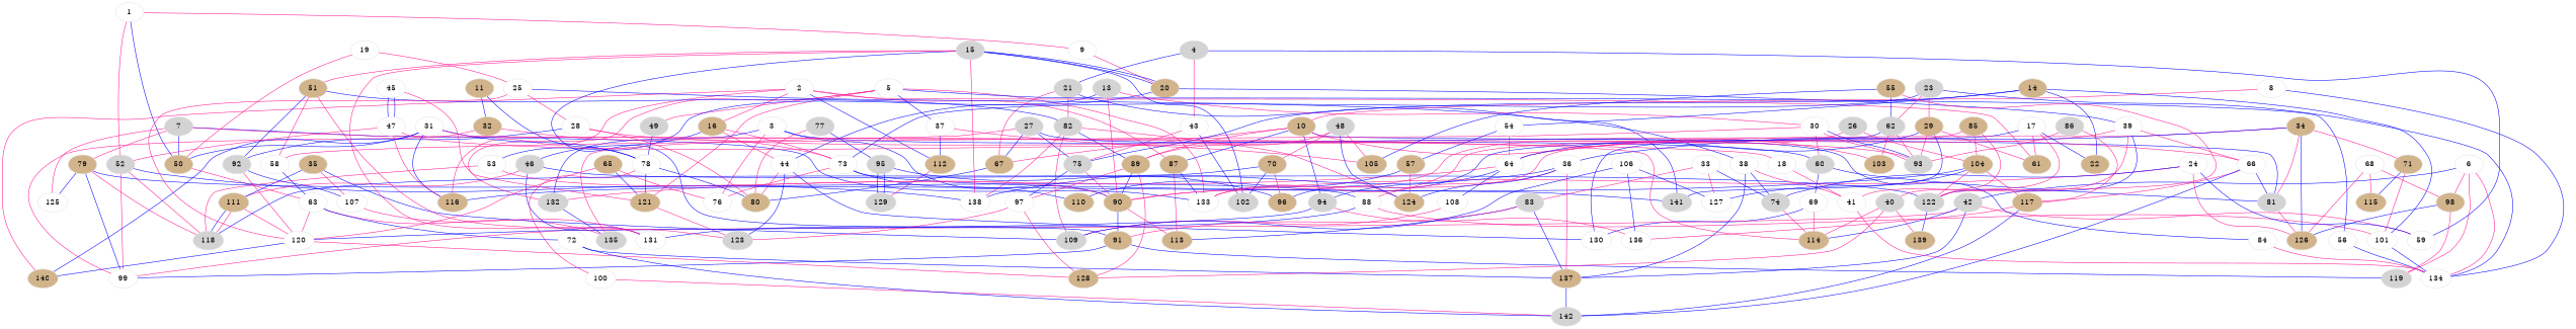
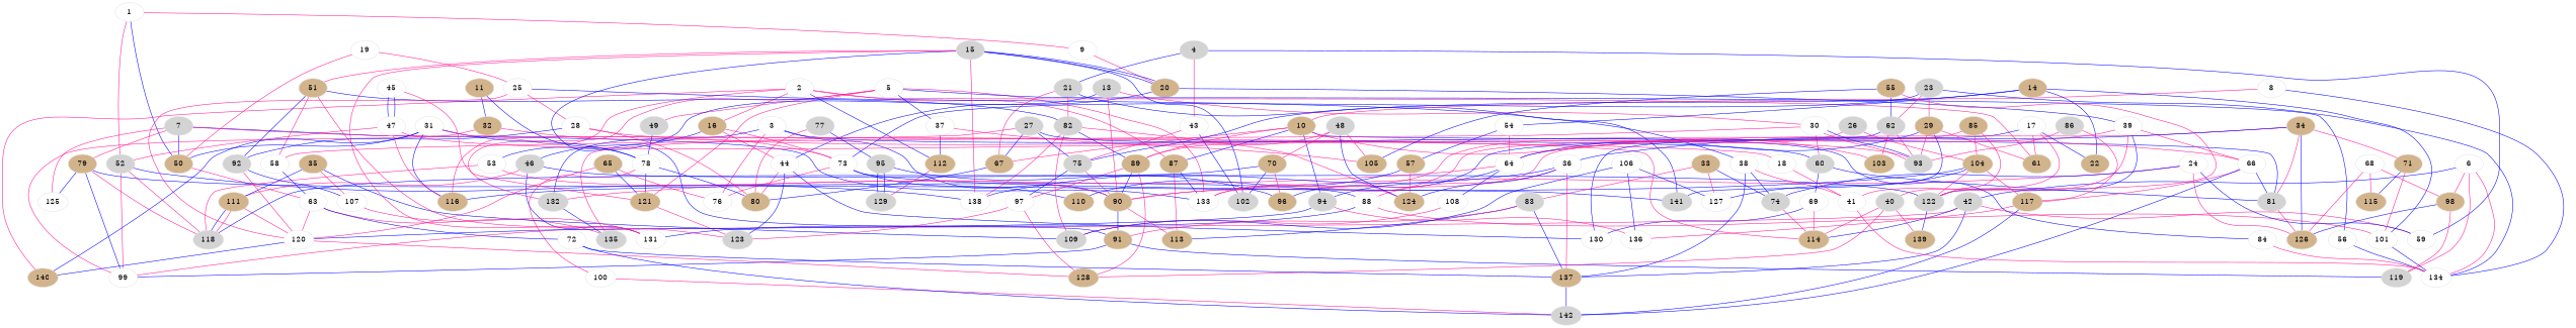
  graph {
    node [color=gray90 fillcolor=white style=filled]
    edge [color=deeppink]
    1
    9
    50 [fillcolor=tan]
    52 [fillcolor=lightgrey]
    20 [fillcolor=tan]
    63
    138
    99
    118 [fillcolor=lightgrey]
    16 [fillcolor=tan]
    2
    61 [fillcolor=tan]
    87 [fillcolor=tan]
    112 [fillcolor=tan]
    116 [fillcolor=tan]
    140 [fillcolor=tan]
    44
    46 [fillcolor=lightgrey]
    73
    133
    113 [fillcolor=tan]
    129 [fillcolor=lightgrey]
    60 [fillcolor=lightgrey]
    3
    76
    90 [fillcolor=tan]
    132 [fillcolor=lightgrey]
    81 [fillcolor=lightgrey]
    69
    91 [fillcolor=tan]
    135 [fillcolor=lightgrey]
    4 [fillcolor=lightgrey]
    21 [fillcolor=lightgrey]
    43
    59
    67 [fillcolor=tan]
    82 [fillcolor=lightgrey]
    141 [fillcolor=lightgrey]
    75 [fillcolor=lightgrey]
    102 [fillcolor=lightgrey]
    5
    37
    49 [fillcolor=lightgrey]
    56
    121 [fillcolor=tan]
    105 [fillcolor=tan]
    78
    134
    123 [fillcolor=lightgrey]
    42 [fillcolor=lightgrey]
    6
    98 [fillcolor=tan]
    119 [fillcolor=lightgrey]
    114 [fillcolor=tan]
    137 [fillcolor=tan]
    126 [fillcolor=tan]
    7 [fillcolor=lightgrey]
    18
    79 [fillcolor=tan]
    125
    41
    88
    8
    10 [fillcolor=tan]
    89 [fillcolor=tan]
    94 [fillcolor=lightgrey]
    103 [fillcolor=tan]
    39
    80 [fillcolor=tan]
    128 [fillcolor=tan]
    97
    120
    136
    11 [fillcolor=tan]
    32 [fillcolor=tan]
    100
    35 [fillcolor=tan]
    107
    109 [fillcolor=lightgrey]
    111 [fillcolor=tan]
    93 [fillcolor=lightgrey]
    13 [fillcolor=lightgrey]
    30
    53
    58
    14 [fillcolor=tan]
    22 [fillcolor=tan]
    54
    101
    64
    57 [fillcolor=tan]
    15 [fillcolor=lightgrey]
    51 [fillcolor=tan]
    131
    92 [fillcolor=lightgrey]
    130
    122 [fillcolor=lightgrey]
    110 [fillcolor=tan]
    17
    40 [fillcolor=lightgrey]
    96 [fillcolor=tan]
    139 [fillcolor=tan]
    19
    25
    28
    38
    66
    124 [fillcolor=tan]
    23 [fillcolor=lightgrey]
    29 [fillcolor=tan]
    62 [fillcolor=lightgrey]
    24
    74 [fillcolor=lightgrey]
    26 [fillcolor=lightgrey]
    104 [fillcolor=tan]
    127
    117 [fillcolor=tan]
    27 [fillcolor=lightgrey]
    84
    142 [fillcolor=lightgrey]
    108
    31
-   33
+   33 [fillcolor=tan]
    83 [fillcolor=lightgrey]
    34 [fillcolor=tan]
    36
    71 [fillcolor=tan]
    115 [fillcolor=tan]
    45
    47
    48 [fillcolor=lightgrey]
    70 [fillcolor=tan]
    72
    55 [fillcolor=tan]
    65 [fillcolor=tan]
    68
    77 [fillcolor=lightgrey]
    95 [fillcolor=lightgrey]
    85 [fillcolor=tan]
    86 [fillcolor=lightgrey]
    106
    1 -- 9
    1 -- 50 [color=blue]
    1 -- 52
    9 -- 20
    50 -- 63
    52 -- 138 [color=blue]
    52 -- 99
    52 -- 118
    20 -- 44 [color=blue]
    20 -- 39 [color=blue]
    63 -- 135
    63 -- 120
    63 -- 72 [color=blue]
    16 -- 44
    16 -- 46 [color=blue]
    16 -- 73
    2 -- 16
    2 -- 61
    2 -- 87
    2 -- 112 [color=blue]
    2 -- 116
    2 -- 140
    87 -- 133 [color=blue]
    87 -- 113
    112 -- 129
    44 -- 123 [color=blue]
    44 -- 80
    44 -- 130 [color=blue]
    46 -- 111
    46 -- 131 [color=blue]
    46 -- 122 [color=blue]
    73 -- 76
    73 -- 141 [color=blue]
    73 -- 110 [color=blue]
    60 -- 81 [color=blue]
    60 -- 69 [color=blue]
    3 -- 60 [color=blue]
    3 -- 76
    3 -- 90 [color=blue]
    3 -- 132 [color=blue]
    90 -- 113
    90 -- 91 [color=blue]
    132 -- 135 [color=blue]
    81 -- 126
    69 -- 114
    69 -- 130 [color=blue]
    91 -- 99 [color=blue]
    91 -- 119 [color=blue]
    4 -- 21 [color=blue]
    4 -- 43
    4 -- 59 [color=blue]
    21 -- 67
    21 -- 82
    21 -- 141 [color=blue]
    43 -- 75
    43 -- 102 [color=blue]
    67 -- 80 [color=blue]
    82 -- 138
    82 -- 89 [color=blue]
    82 -- 109
    82 -- 124
    75 -- 90
    75 -- 97 [color=blue]
    5 -- 133
    5 -- 132
    5 -- 37 [color=blue]
    5 -- 49
    5 -- 56 [color=blue]
    5 -- 121
    37 -- 112 [color=blue]
    37 -- 105
    49 -- 78 [color=blue]
    56 -- 134 [color=blue]
    121 -- 123
    78 -- 121 [color=blue]
    78 -- 80 [color=blue]
    78 -- 100
    42 -- 99
    42 -- 59
    42 -- 114 [color=blue]
    42 -- 137 [color=blue]
    6 -- 134
    6 -- 42 [color=blue]
    6 -- 98
    6 -- 119
    98 -- 119
    98 -- 126 [color=blue]
    137 -- 142 [color=blue]
    7 -- 50 [color=blue]
    7 -- 133 [color=blue]
    7 -- 18
    7 -- 79
    7 -- 125
    18 -- 41
    79 -- 99 [color=blue]
    79 -- 118
    79 -- 125 [color=blue]
    79 -- 88 [color=blue]
    41 -- 134
    88 -- 101
    88 -- 131 [color=blue]
    8 -- 134 [color=blue]
    8 -- 10
    10 -- 87 [color=blue]
    10 -- 81 [color=blue]
    10 -- 67
    10 -- 89
    10 -- 94 [color=blue]
    10 -- 103
    89 -- 90 [color=blue]
    89 -- 128
    89 -- 97
    94 -- 120 [color=blue]
    94 -- 136
    39 -- 41
    39 -- 64
    39 -- 122 [color=blue]
    39 -- 66
    97 -- 123
    97 -- 128
    120 -- 140 [color=blue]
    120 -- 128
    11 -- 78 [color=blue]
    11 -- 32 [color=blue]
    32 -- 99
    32 -- 73
    100 -- 142
    35 -- 107
    35 -- 109 [color=blue]
    35 -- 111 [color=blue]
    107 -- 131
    111 -- 118 [color=blue]
    111 -- 118
    111 -- 120
    13 -- 90
    13 -- 30
    13 -- 53 [color=blue]
    30 -- 60
    30 -- 93
    30 -- 93 [color=blue]
    30 -- 58
    53 -- 118
    53 -- 90
    58 -- 63 [color=blue]
    14 -- 75 [color=blue]
    14 -- 22 [color=blue]
    14 -- 54 [color=blue]
    14 -- 101 [color=blue]
    54 -- 64
    54 -- 57 [color=blue]
    101 -- 134 [color=blue]
    64 -- 132
    64 -- 94 [color=blue]
    64 -- 108 [color=blue]
    57 -- 110 [color=blue]
    57 -- 124
    15 -- 20 [color=blue]
    15 -- 20 [color=blue]
    15 -- 138
    15 -- 91 [color=blue]
    15 -- 102 [color=blue]
    15 -- 51
    15 -- 131
    51 -- 82 [color=blue]
    51 -- 123
    51 -- 58
    51 -- 92 [color=blue]
    92 -- 120
    92 -- 107 [color=blue]
    122 -- 139 [color=blue]
    17 -- 61
    17 -- 22 [color=blue]
    17 -- 40
    17 -- 96 [color=blue]
    40 -- 114
    40 -- 128
    40 -- 139
    19 -- 50
    19 -- 25
    25 -- 120
    25 -- 28
    25 -- 38 [color=blue]
    28 -- 80
    28 -- 92 [color=blue]
    28 -- 66
    38 -- 137 [color=blue]
    38 -- 41
    38 -- 74 [color=blue]
    66 -- 81 [color=blue]
    66 -- 117
    66 -- 142 [color=blue]
    23 -- 73 [color=blue]
    23 -- 134 [color=blue]
    23 -- 29
    23 -- 62
    29 -- 61
    29 -- 141 [color=blue]
    29 -- 93
    29 -- 64 [color=blue]
    62 -- 103
    62 -- 93
    62 -- 130 [color=blue]
    24 -- 90
    24 -- 59 [color=blue]
    24 -- 126
    24 -- 74 [color=blue]
    74 -- 114
    26 -- 90
    26 -- 104
    104 -- 116 [color=blue]
    104 -- 122
    104 -- 127 [color=blue]
    104 -- 117
    117 -- 136
    117 -- 142 [color=blue]
    27 -- 135
    27 -- 67 [color=blue]
    27 -- 75 [color=blue]
    27 -- 84 [color=blue]
    84 -- 134
    108 -- 109
    31 -- 50 [color=blue]
    31 -- 116 [color=blue]
    31 -- 140 [color=blue]
    31 -- 78 [color=blue]
    31 -- 114
    33 -- 74 [color=blue]
    33 -- 127
    33 -- 83
    83 -- 113 [color=blue]
    83 -- 91
    83 -- 137 [color=blue]
    34 -- 133
    34 -- 81
    34 -- 126 [color=blue]
    34 -- 36 [color=blue]
    34 -- 71
    36 -- 138 [color=blue]
    36 -- 137
    36 -- 88
    36 -- 124 [color=blue]
    71 -- 101
    71 -- 115 [color=blue]
    45 -- 121
    45 -- 47 [color=blue]
    45 -- 47 [color=blue]
    47 -- 52
    47 -- 116
    47 -- 93
    48 -- 105
    48 -- 89
    48 -- 124 [color=blue]
    48 -- 70
    70 -- 118 [color=blue]
    70 -- 102 [color=blue]
    70 -- 96
    72 -- 137 [color=blue]
    72 -- 142 [color=blue]
    55 -- 105 [color=blue]
    55 -- 122
    55 -- 62 [color=blue]
    65 -- 76
    65 -- 121 [color=blue]
    65 -- 120
    68 -- 98
    68 -- 126
    68 -- 115
    77 -- 80
    77 -- 95 [color=blue]
    95 -- 129 [color=blue]
    95 -- 129 [color=blue]
    95 -- 96 [color=blue]
    85 -- 133
    85 -- 122
    85 -- 104
    86 -- 93
    86 -- 117
    106 -- 136 [color=blue]
    106 -- 109 [color=blue]
    106 -- 127 [color=blue]
  }
